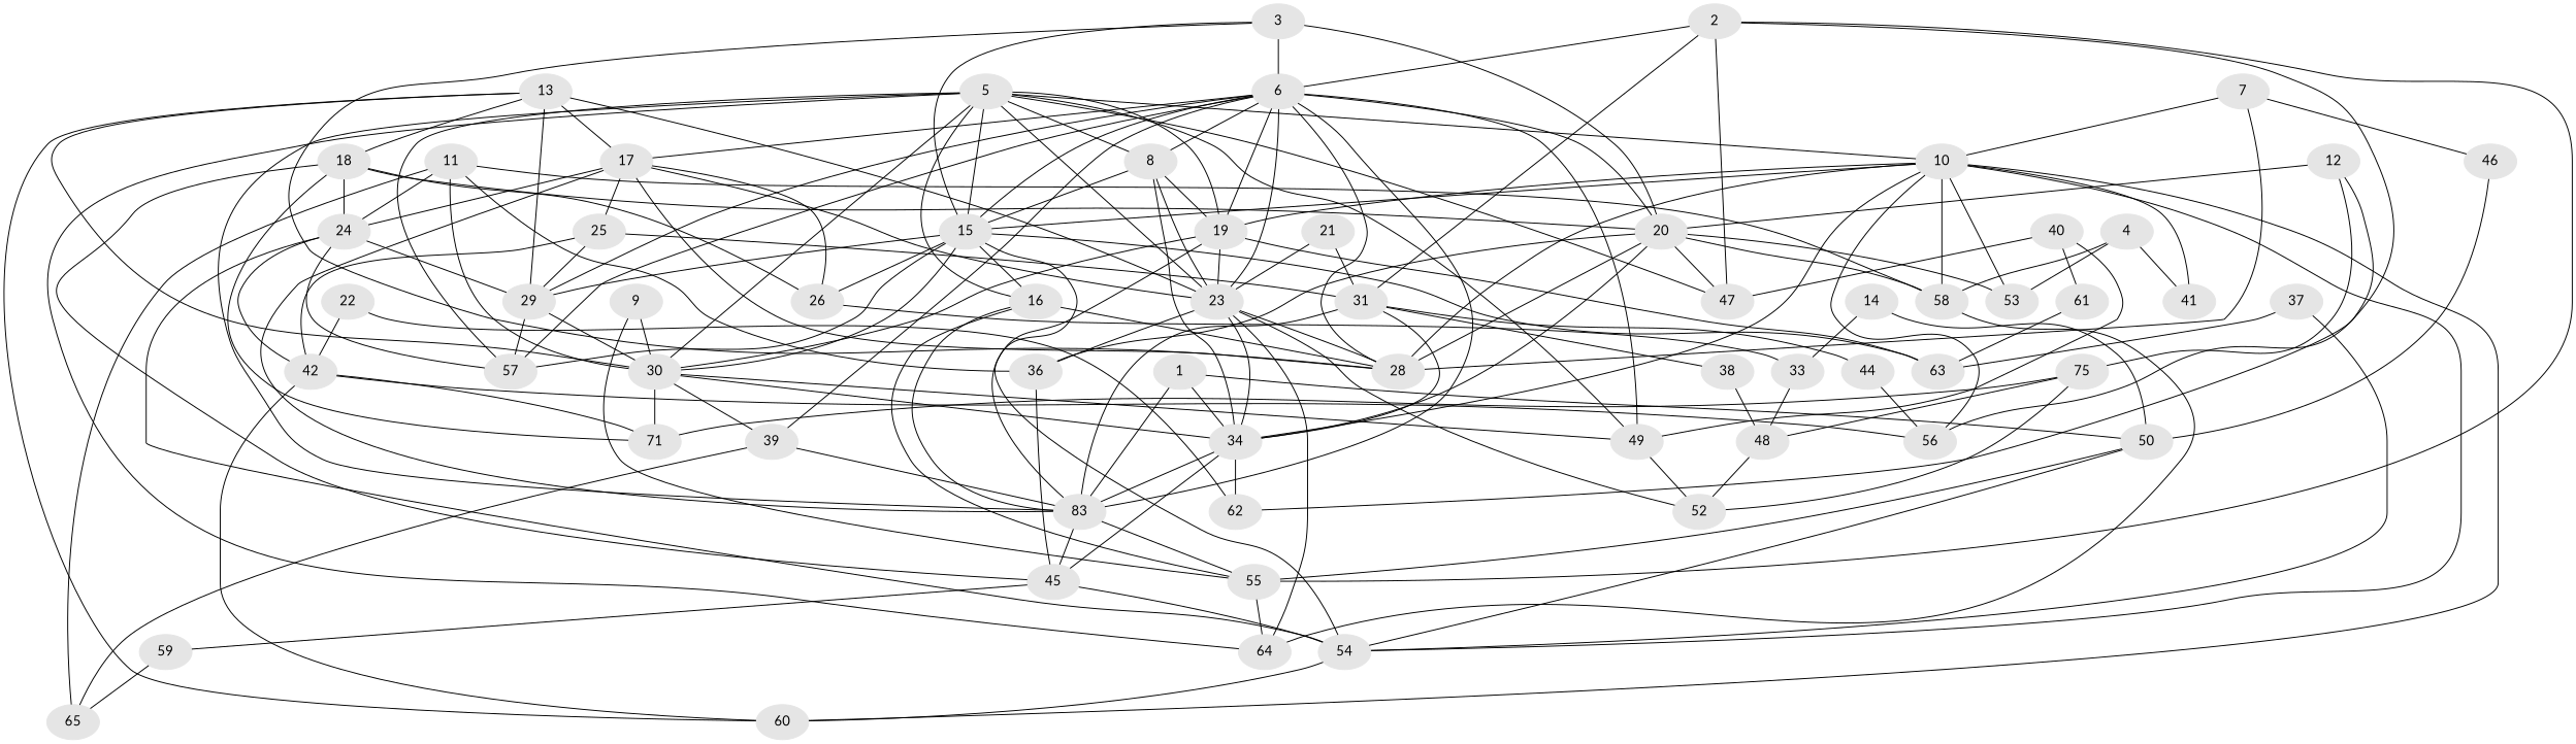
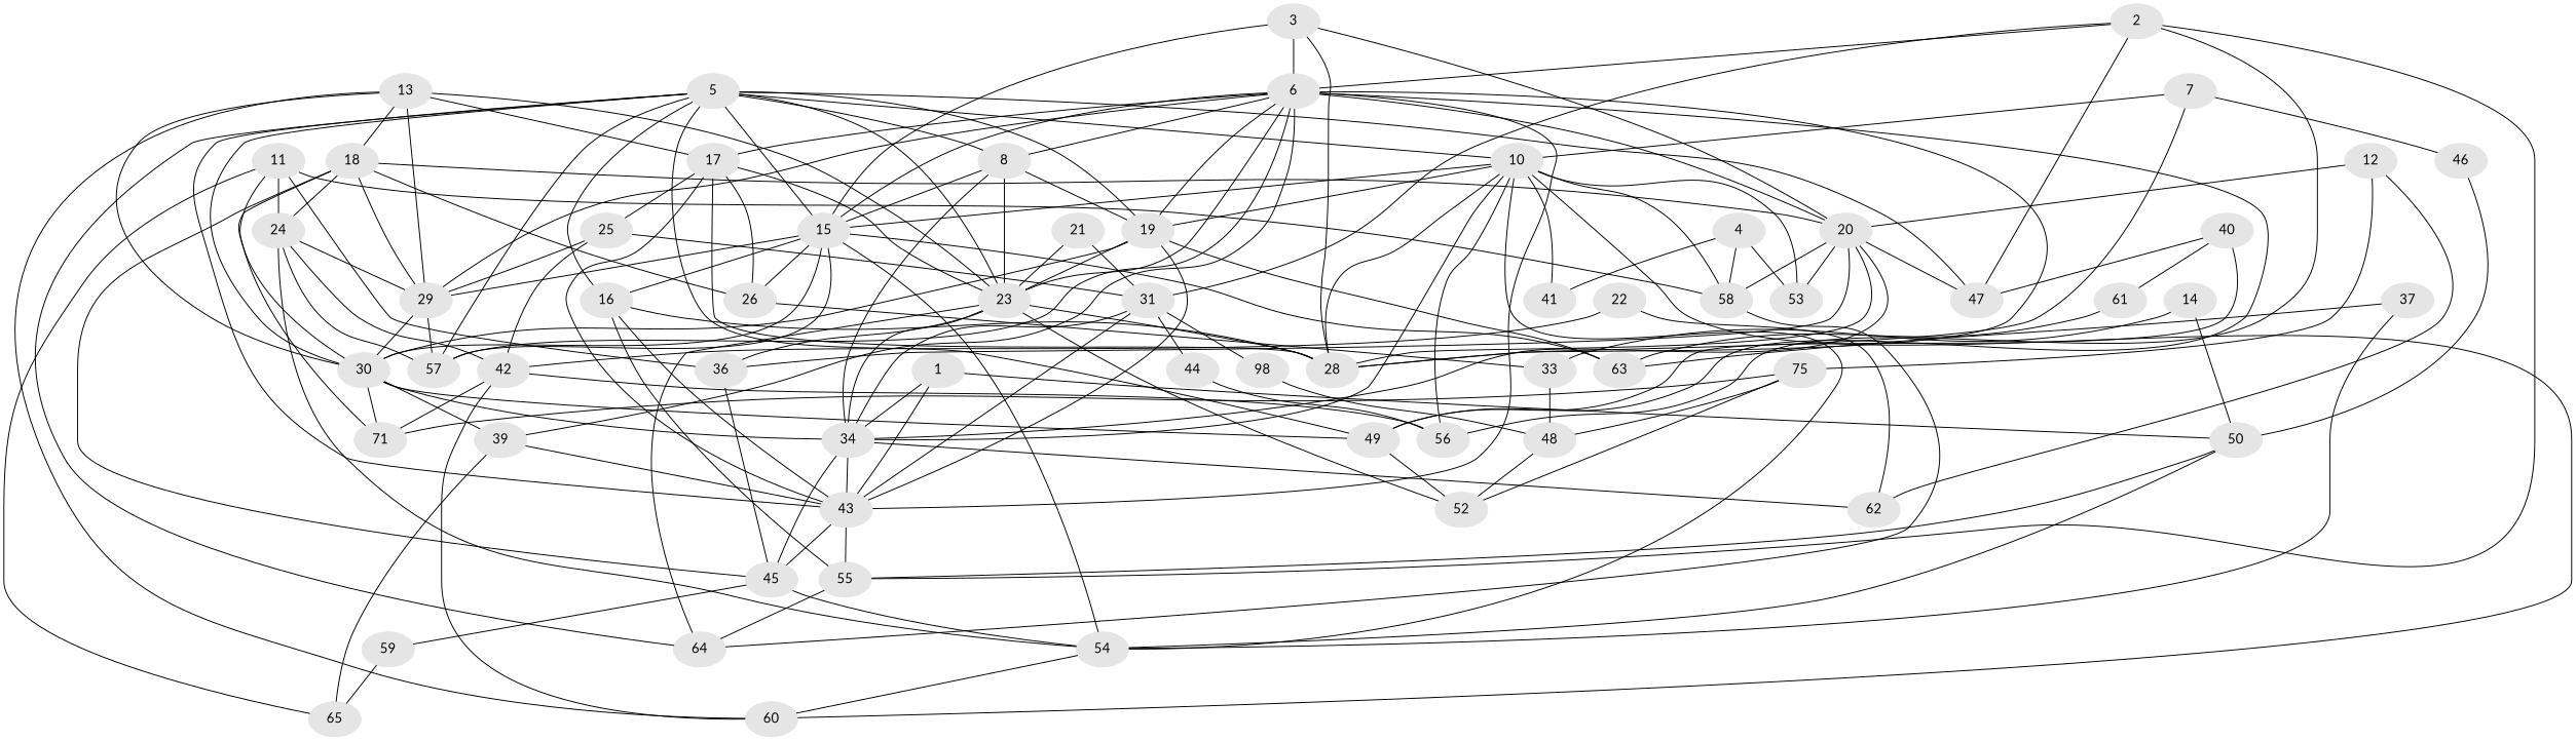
  graph {
    fontname=Lato
    node [color=gray90 fontname=Lato style=filled]
    edge [fontname=Lato weight=1.0]
    1
    34
-   43 [label=83]
+   43
    50
    62
    45
    55
    54
    2
    6
    31
    47
    56
    15
    20
    28
    8
    19
    23
    49
    57
    17
    29
    39
-   38
+   38 [label=98]
    44
    64
    3
    16
    30
    26
    63
    53
    58
    36
    4
    41
    5
    10
    60
    52
    n42 [label=71]
    24
    25
    65
    7
    46
-   9
    11
    42
    12
    n52 [label=75]
    48
    13
    18
    14
    33
    59
    21
    22
    37
    40
    61
    1 -- 34
    1 -- 43
    1 -- 50
    34 -- 43 [weight=2.0]
    34 -- 62
    34 -- 45
    43 -- 45
    43 -- 55
    50 -- 55
    50 -- 54
    45 -- 54
    45 -- 59
    55 -- 64 [weight=2.0]
    54 -- 60
    2 -- 55
    2 -- 6
    2 -- 31
    2 -- 47
    2 -- 56
    6 -- 43
    6 -- 15
    6 -- 20
    6 -- 28 [weight=2.0]
    6 -- 8
    6 -- 19 [weight=3.0]
    6 -- 23
    6 -- 49 [weight=2.0]
    6 -- 57
    6 -- 17
    6 -- 29
    6 -- 39
    31 -- 34
    31 -- 43
    31 -- 38
    31 -- 44
    15 -- 54
    15 -- 57
    15 -- 29
    15 -- 16
    15 -- 30
    15 -- 26
    15 -- 63
    20 -- 34
    20 -- 47
    20 -- 28
    20 -- 53
    20 -- 58 [weight=2.0]
    20 -- 36
    8 -- 34
    8 -- 15
    8 -- 19
    8 -- 23
    19 -- 43
    19 -- 23
    19 -- 30
    19 -- 63
    23 -- 34
    23 -- 28
    23 -- 64 [weight=2.0]
    23 -- 36
    23 -- 52
    49 -- 52
    17 -- 43
    17 -- 28
    17 -- 23
    17 -- 26
-   17 -- 24
    17 -- 25
    29 -- 57 [weight=2.0]
    29 -- 30
    39 -- 43
    39 -- 65
    38 -- 48
    44 -- 56
    3 -- 6 [weight=2.0]
    3 -- 15
    3 -- 20
    3 -- 28
    16 -- 43
    16 -- 55
    16 -- 28
    30 -- 34
    30 -- 49
    30 -- 39
    30 -- n42
    26 -- 33
    58 -- 64
    36 -- 45
    4 -- 53
    4 -- 58
    4 -- 41
    5 -- 43
    5 -- 47
    5 -- 15
    5 -- 8 [weight=2.0]
    5 -- 19
    5 -- 23
    5 -- 49
    5 -- 57
    5 -- 64
    5 -- 16 [weight=2.0]
    5 -- 30
    5 -- 10
    10 -- 34
    10 -- 54
    10 -- 56
    10 -- 15
    10 -- 28
    10 -- 19
    10 -- 53 [weight=2.0]
    10 -- 58
    10 -- 41
    10 -- 60
    24 -- 54
    24 -- 57
    24 -- 29
    24 -- 42
    25 -- 31
    25 -- 29
    25 -- 42
    7 -- 28
    7 -- 10
    7 -- 46
    46 -- 50
-   9 -- 55
-   9 -- 30
    11 -- 30 [weight=2.0]
    11 -- 58 [weight=2.0]
    11 -- 36
    11 -- 24
    11 -- 65
    42 -- 56
    42 -- 60
    42 -- n42
    12 -- 62
    12 -- 20
    12 -- n52
    n52 -- 52
    n52 -- n42
    n52 -- 48
    48 -- 52
    13 -- 23
    13 -- 17
    13 -- 29 [weight=4.0]
    13 -- 30 [weight=2.0]
    13 -- 60
    13 -- 18
    18 -- 45
    18 -- 20
+   18 -- 29 [weight=2.0]
    18 -- 26
    18 -- n42
    18 -- 24
    14 -- 50
    14 -- 33
    33 -- 48
    59 -- 65
    21 -- 31
    21 -- 23
    22 -- 62
    22 -- 42
    37 -- 54
    37 -- 63
    40 -- 47
    40 -- 49
    40 -- 61
    61 -- 63
  }
